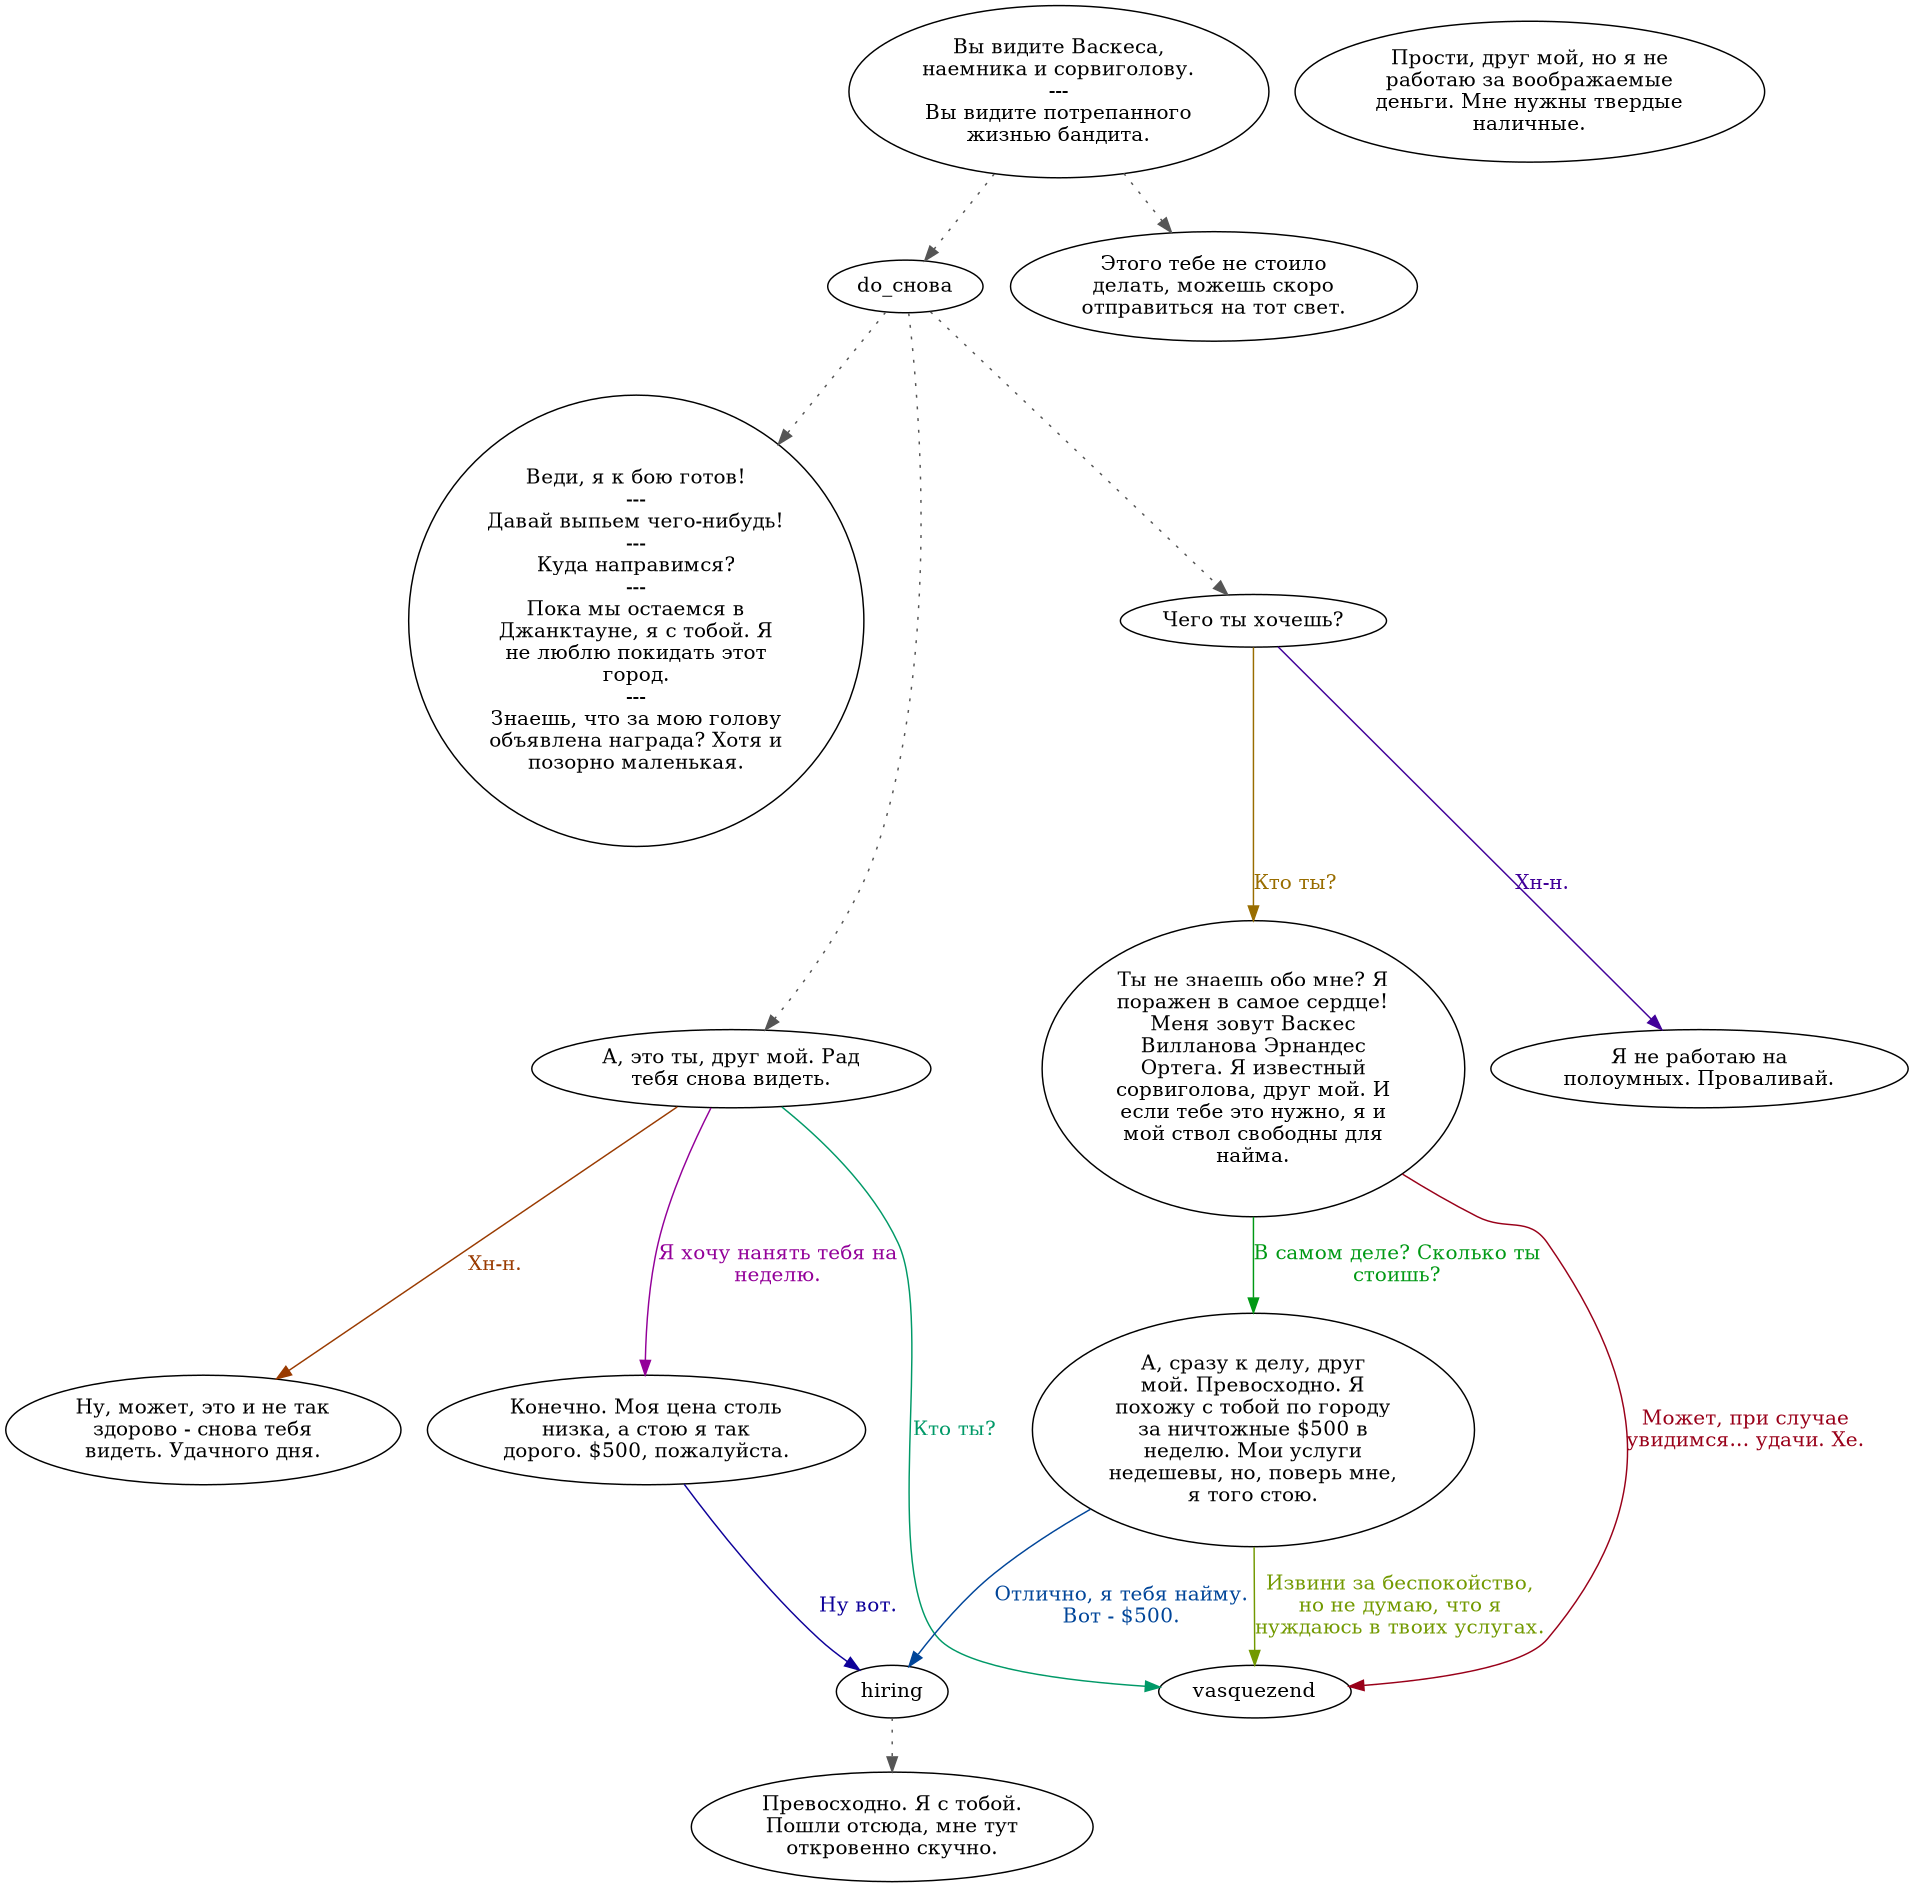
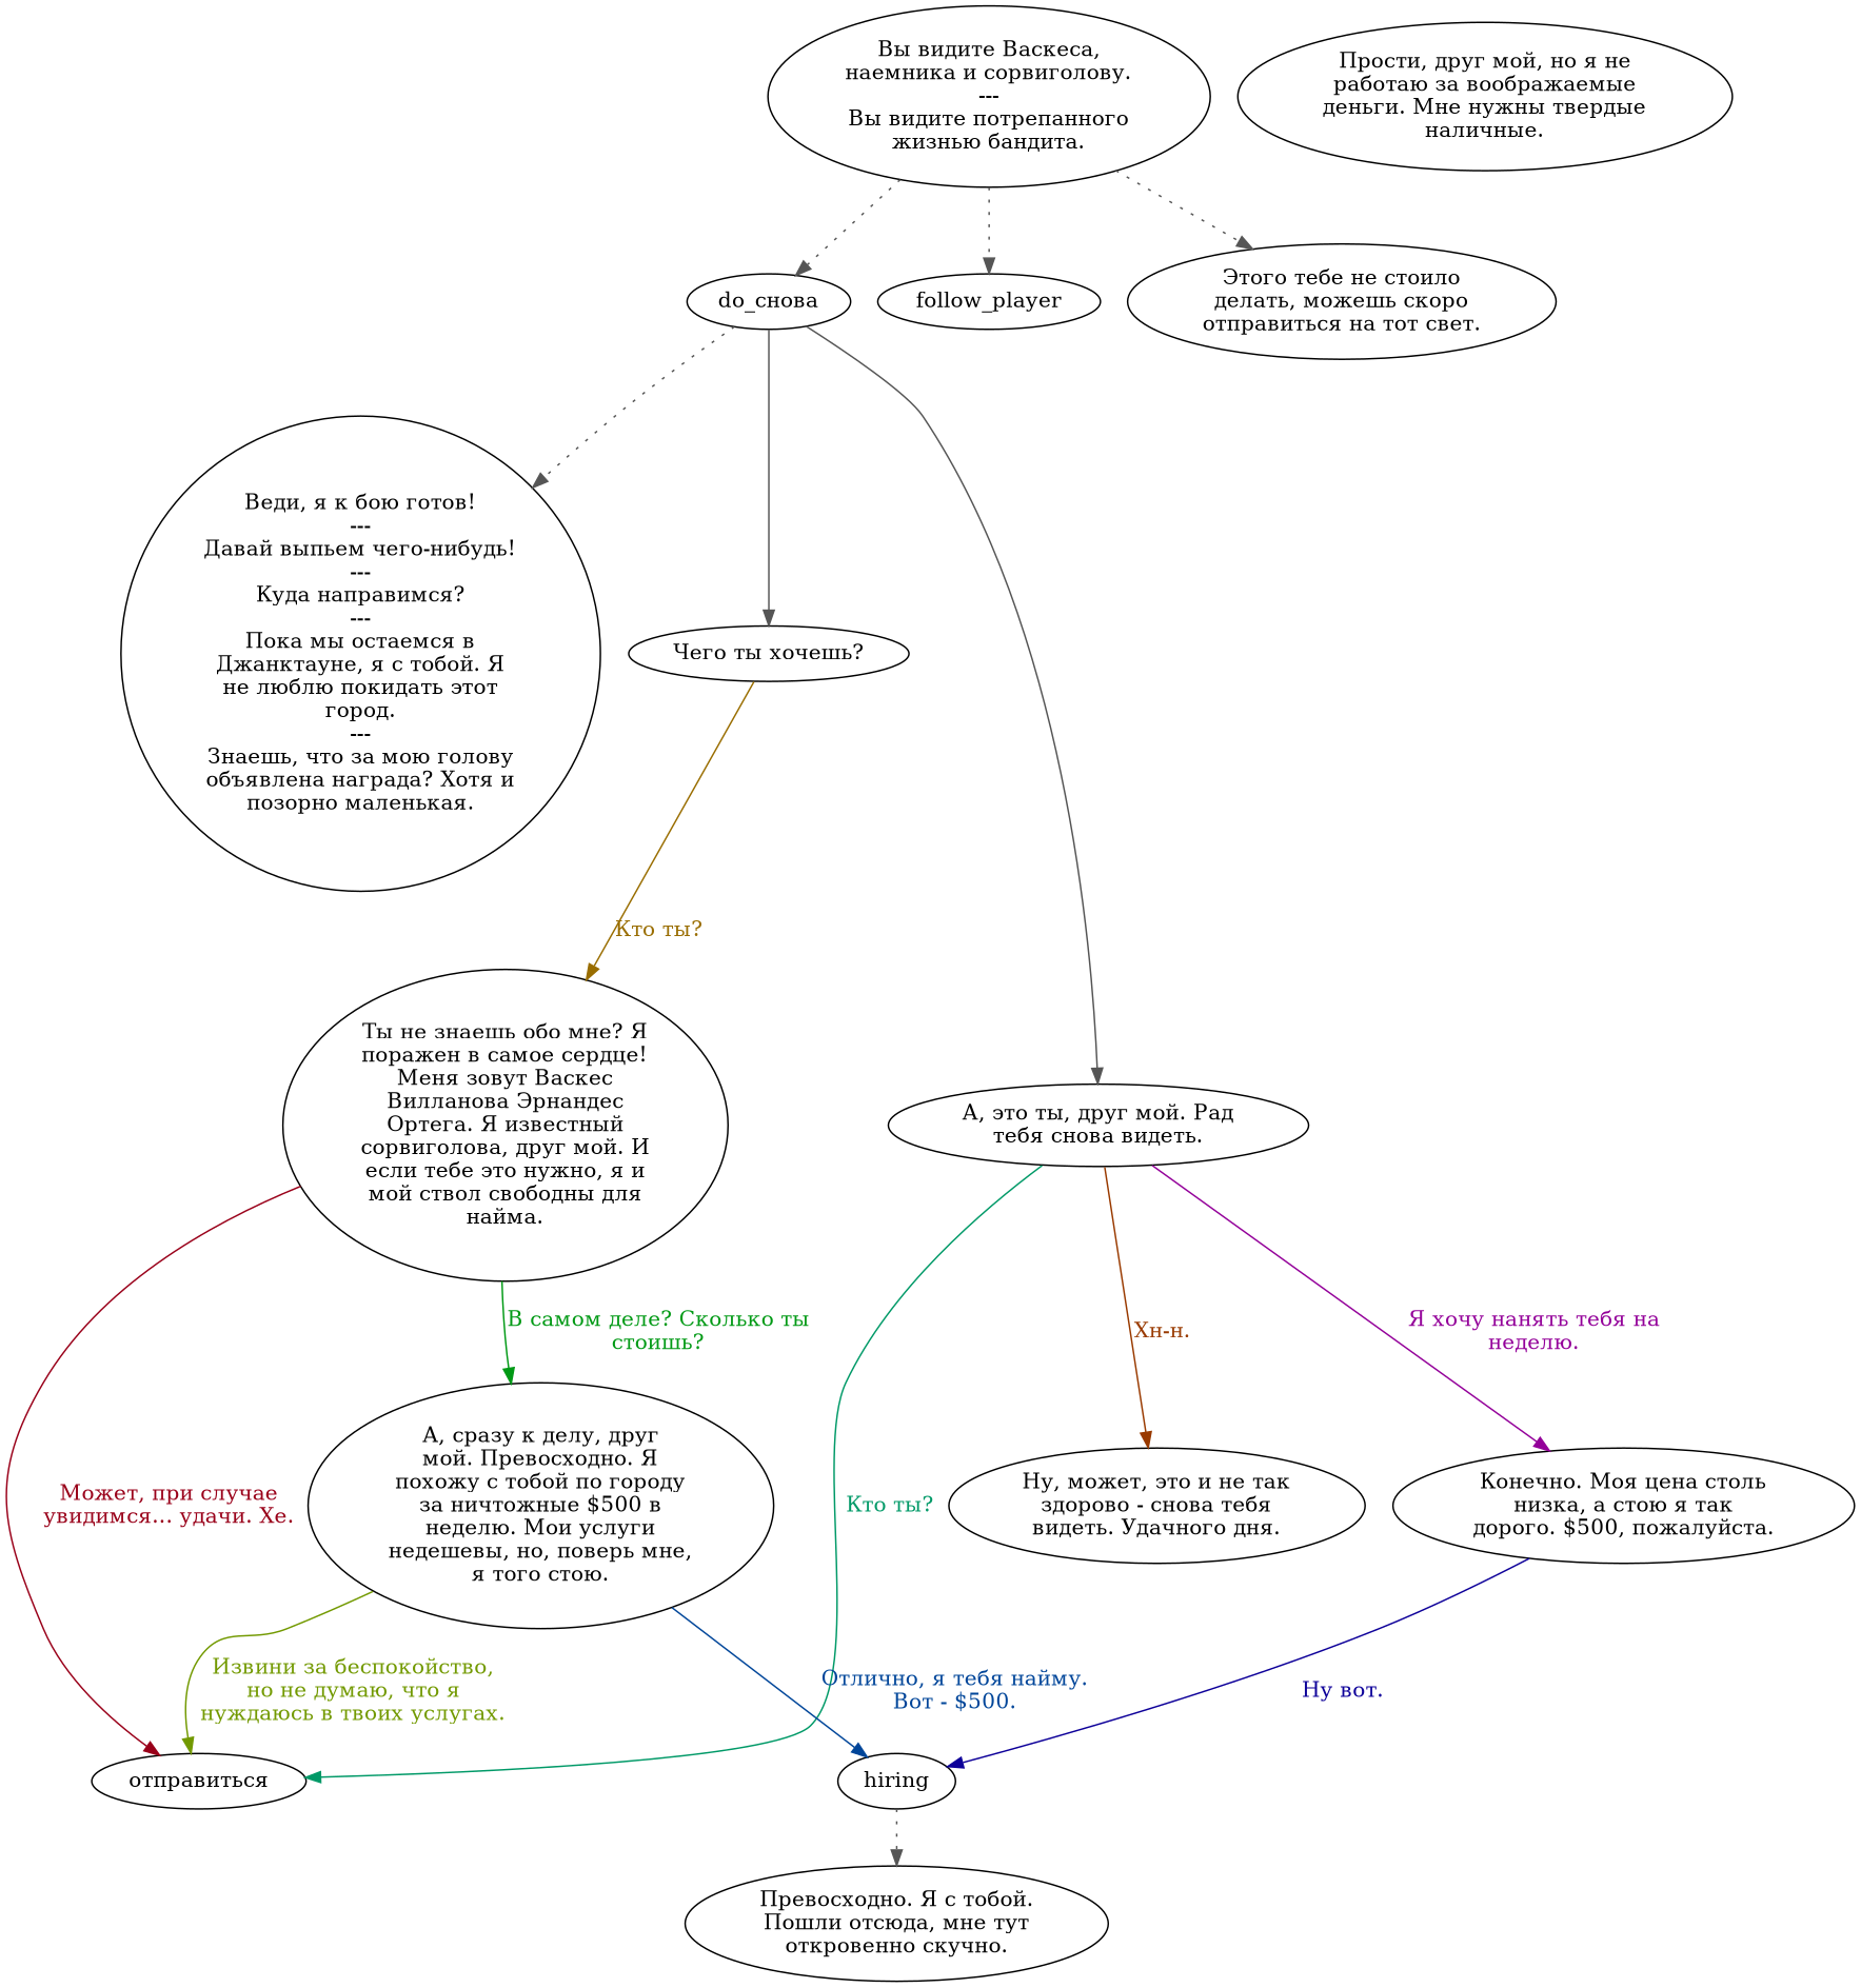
  digraph {
    node [color="#000000" fillcolor="#FFFFFF" style=filled]
    edge [color="#555555"]
    n1 [label="Вы видите Васкеса,\nнаемника и сорвиголову.\n---\nВы видите потрепанного\nжизнью бандита."]
    n2 [label="do_снова"]
+   follow_player
    n4 [label="Этого тебе не стоило\nделать, можешь скоро\nотправиться на тот свет."]
    n5 [label="Веди, я к бою готов!\n---\nДавай выпьем чего-нибудь!\n---\nКуда направимся?\n---\nПока мы остаемся в\nДжанктауне, я с тобой. Я\nне люблю покидать этот\nгород.\n---\nЗнаешь, что за мою голову\nобъявлена награда? Хотя и\nпозорно маленькая."]
    n6 [label="А, это ты, друг мой. Рад\nтебя снова видеть."]
    n7 [label="Чего ты хочешь?"]
-   vasquezend
+   vasquezend [label="отправиться"]
    n9 [label="Конечно. Моя цена столь\nнизка, а стою я так\nдорого. $500, пожалуйста."]
    n10 [label="Ну, может, это и не так\nздорово - снова тебя\nвидеть. Удачного дня."]
-   n11 [label="Я не работаю на\nполоумных. Проваливай."]
    n12 [label="Ты не знаешь обо мне? Я\nпоражен в самое сердце!\nМеня зовут Васкес\nВилланова Эрнандес\nОртега. Я известный\nсорвиголова, друг мой. И\nесли тебе это нужно, я и\nмой ствол свободны для\nнайма."]
    hiring
    n14 [label="А, сразу к делу, друг\nмой. Превосходно. Я\nпохожу с тобой по городу\nза ничтожные $500 в\nнеделю. Мои услуги\nнедешевы, но, поверь мне,\nя того стою."]
    n15 [label="Превосходно. Я с тобой.\nПошли отсюда, мне тут\nоткровенно скучно."]
    n16 [label="Прости, друг мой, но я не\nработаю за воображаемые\nденьги. Мне нужны твердые\nналичные."]
    n1 -> n2 [style=dotted]
+   n1 -> follow_player [style=dotted]
    n1 -> n4 [style=dotted]
    n2 -> n5 [style=dotted]
-   n2 -> n6 [style=dotted]
-   n2 -> n7 [style=dotted]
+   n2 -> n6 [style=solid]
+   n2 -> n7 [style=solid]
    n6 -> vasquezend [color="#009967" fontcolor="#009967" label="Кто ты?"]
    n6 -> n9 [color="#930099" fontcolor="#930099" label="Я хочу нанять тебя на\nнеделю."]
    n6 -> n10 [color="#993A00" fontcolor="#993A00" label="Хн-н."]
-   n7 -> n11 [color="#410099" fontcolor="#410099" label="Хн-н."]
    n7 -> n12 [color="#996D00" fontcolor="#996D00" label="Кто ты?"]
    n9 -> hiring [color="#0D0099" fontcolor="#0D0099" label="Ну вот."]
    n12 -> vasquezend [color="#990019" fontcolor="#990019" label="Может, при случае\nувидимся... удачи. Хе."]
    n12 -> n14 [color="#009914" fontcolor="#009914" label="В самом деле? Сколько ты\nстоишь?"]
    hiring -> n15 [style=dotted]
    n14 -> vasquezend [color="#729900" fontcolor="#729900" label="Извини за беспокойство,\nно не думаю, что я\nнуждаюсь в твоих услугах."]
    n14 -> hiring [color="#004599" fontcolor="#004599" label="Отлично, я тебя найму.\nВот - $500."]
  }
